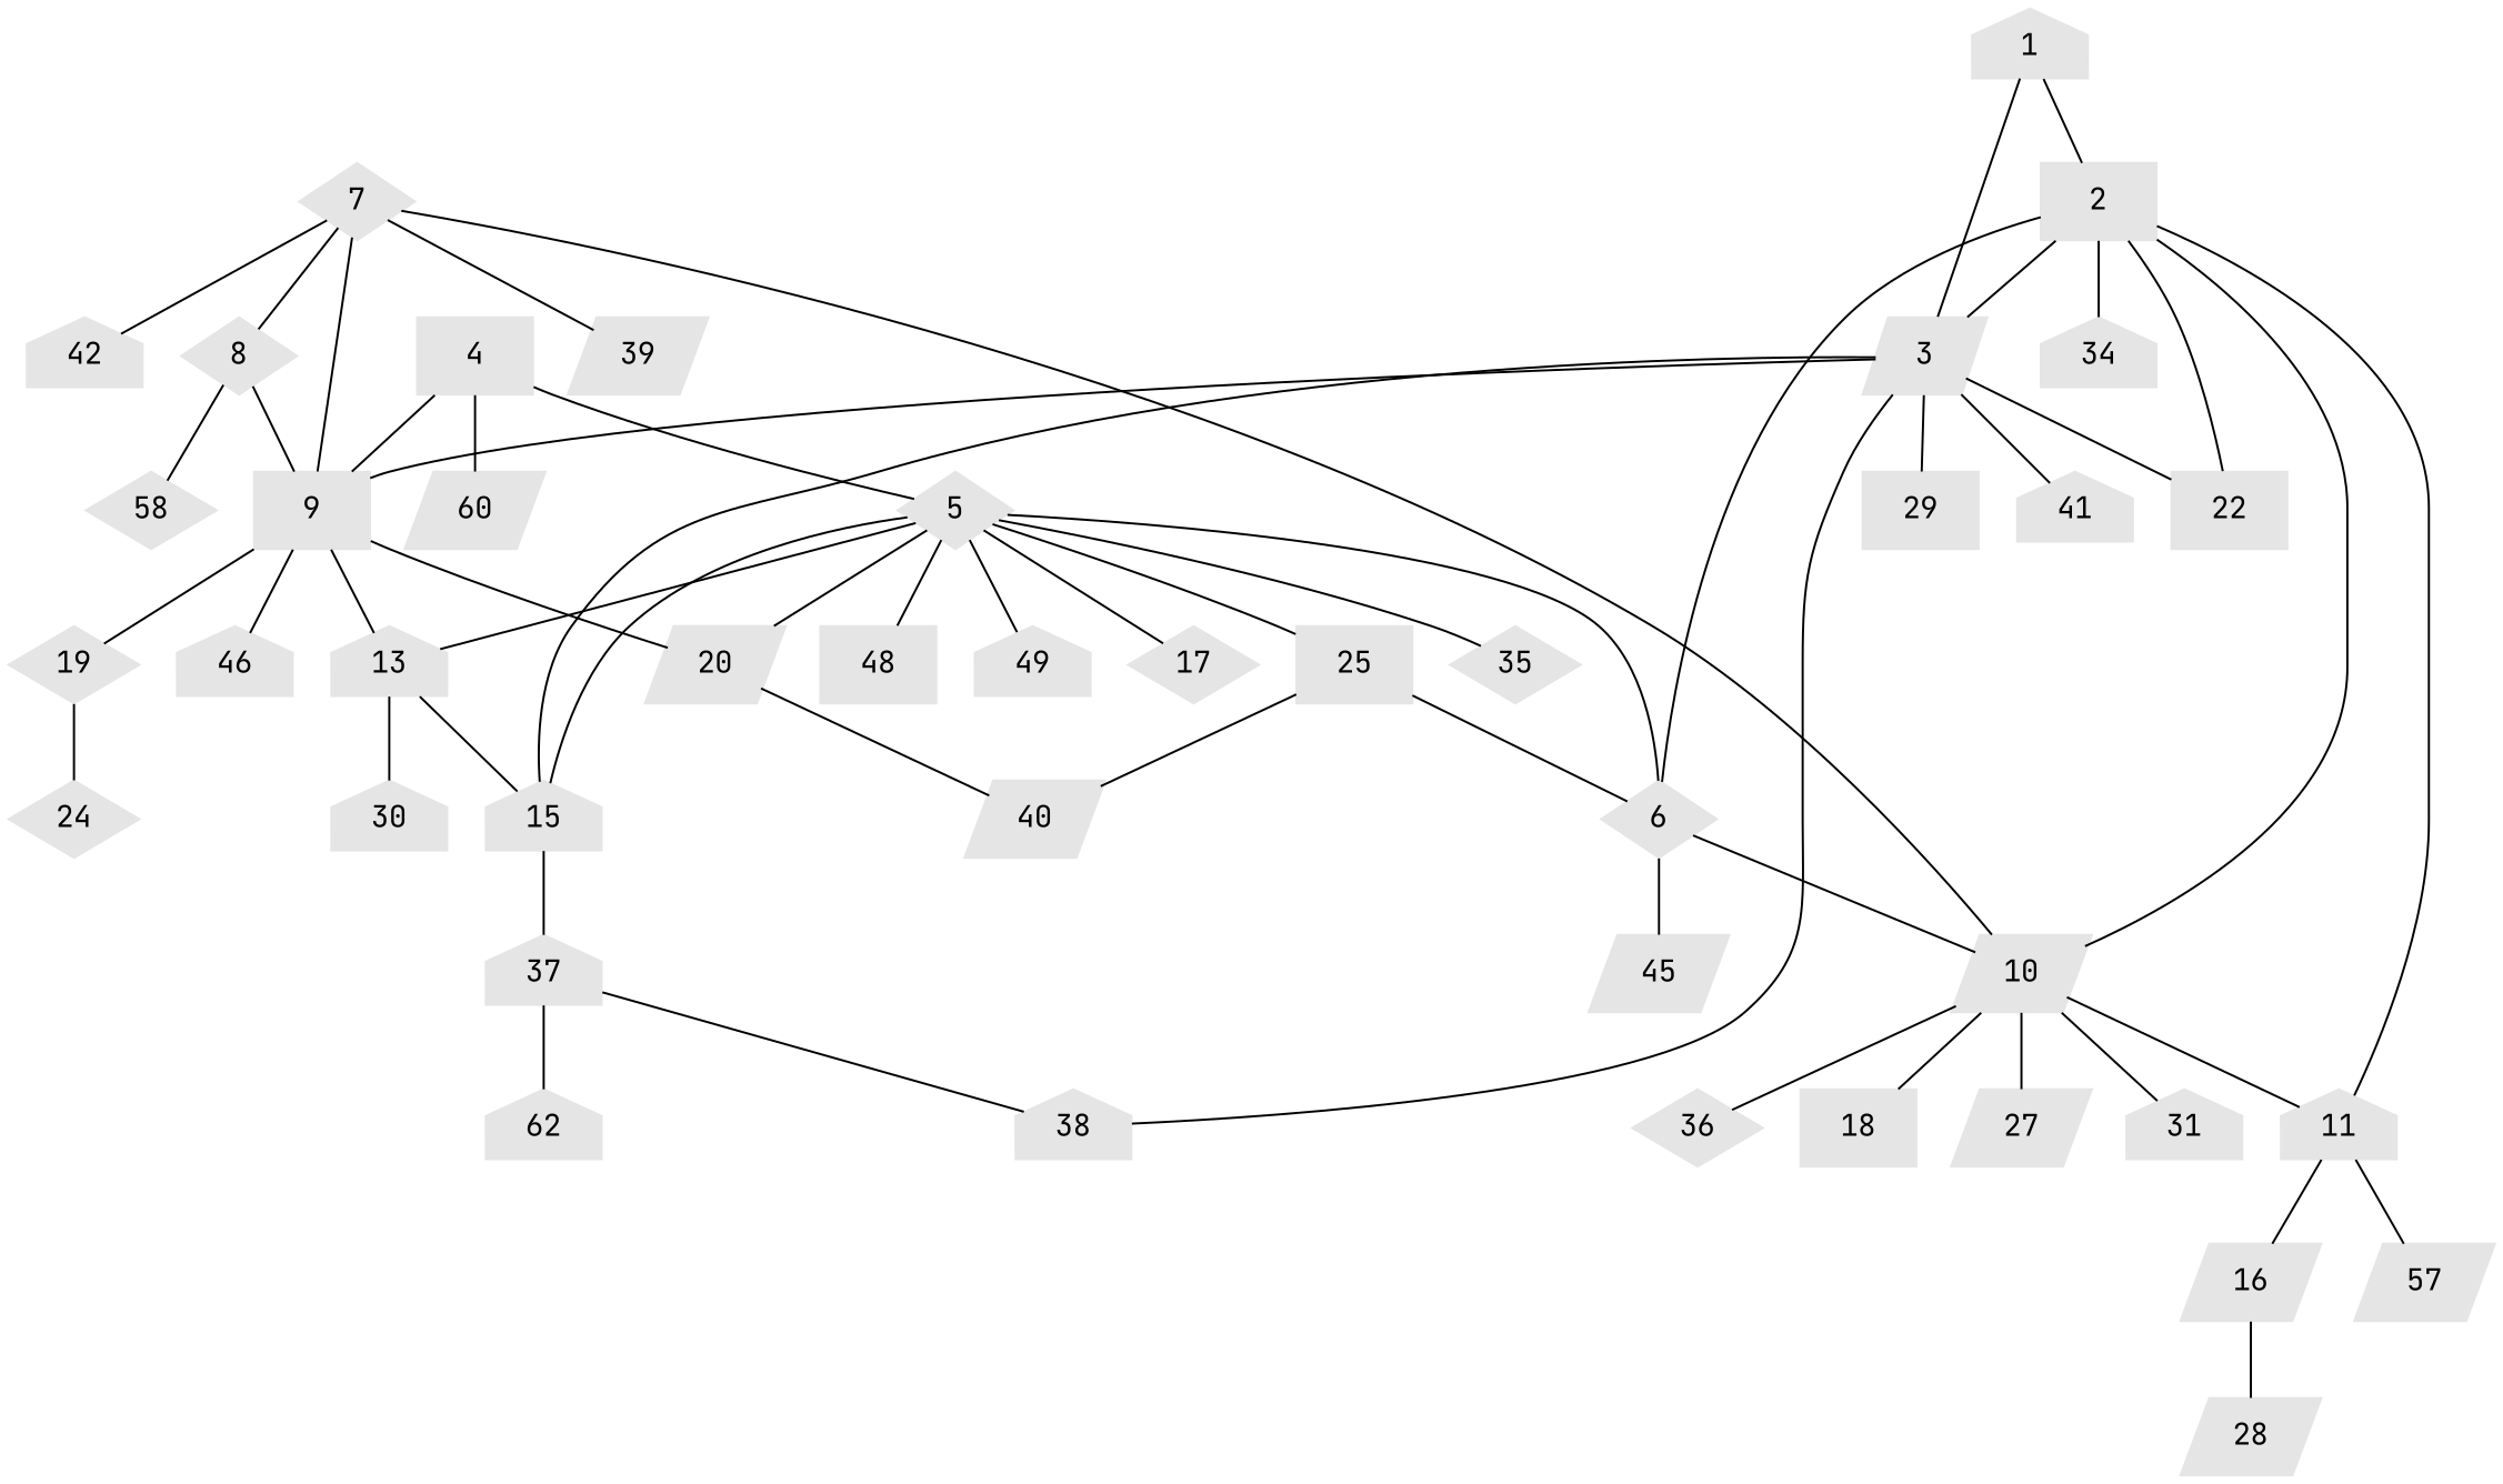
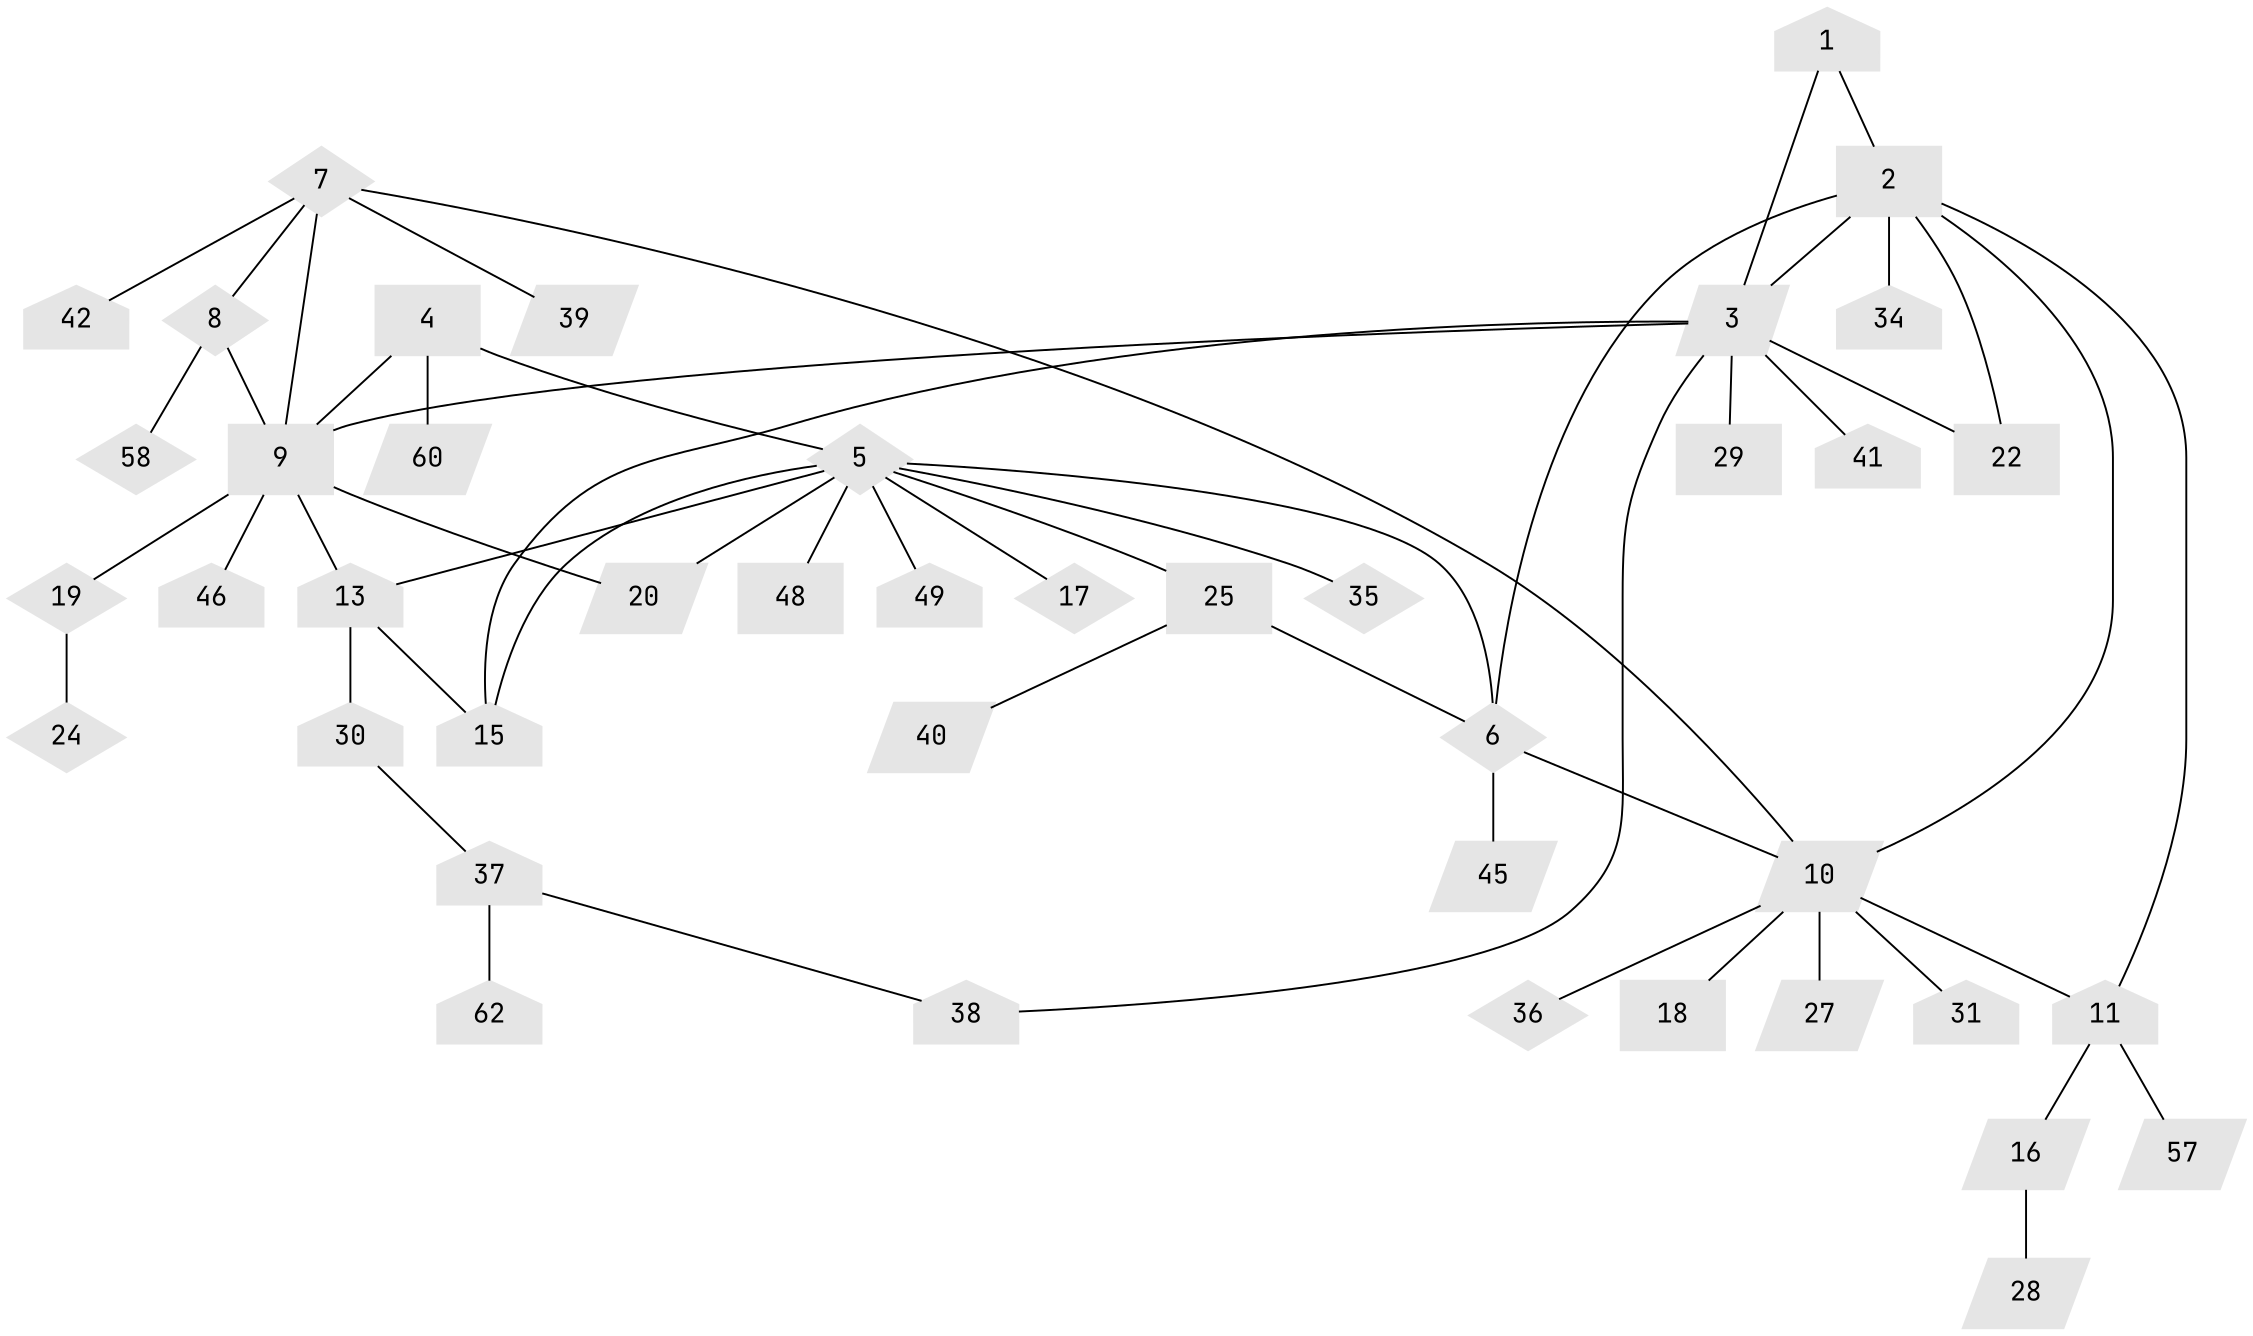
  graph {
    fontname="JetBrains Mono"
    node [color=gray90 fontname="JetBrains Mono" shape=house style=filled]
    edge [fontname="JetBrains Mono"]
    2 [shape=box super="+21"]
    3 [shape=parallelogram super="+53"]
    6 [shape=diamond super="+55"]
    10 [shape=parallelogram super="+12"]
    11 [super="+33"]
    22 [shape=box]
    34 [super="+50"]
    1
    9 [shape=box super="+61"]
    15
    29 [shape=box]
    38
    41
    45 [shape=parallelogram]
    18 [shape=box]
    27 [shape=parallelogram]
    31 [super="+44"]
    36 [shape=diamond]
    16 [shape=parallelogram super="+51"]
    57 [shape=parallelogram]
    13 [super="+56"]
    20 [shape=parallelogram super="+23"]
    19 [shape=diamond super="+32"]
    46
    37 [super="+52"]
    4 [shape=box super="+47"]
    5 [shape=diamond super="+14"]
    60 [shape=parallelogram]
    17 [shape=diamond]
    25 [shape=box]
    35 [shape=diamond]
    48 [shape=box]
    49
    30
    40 [shape=parallelogram super="+43"]
    7 [shape=diamond super="+26"]
    8 [shape=diamond super="+59"]
    39 [shape=parallelogram]
    42
    58 [shape=diamond]
    24 [shape=diamond]
    28 [shape=parallelogram]
    62
    2 -- 3
    2 -- 6
    2 -- 10
    2 -- 11
    2 -- 22
    2 -- 34
    3 -- 22
    3 -- 9
    3 -- 15
    3 -- 29
    3 -- 38
    3 -- 41
    6 -- 10
    6 -- 45
    10 -- 11 [weight=2]
    10 -- 18
    10 -- 27
    10 -- 31
    10 -- 36
    11 -- 16
    11 -- 57
    1 -- 2
    1 -- 3
    9 -- 13
    9 -- 20
    9 -- 19
    9 -- 46
-   15 -- 37
+   30 -- 37
    16 -- 28
    13 -- 15
    13 -- 30
-   20 -- 40
    19 -- 24
    37 -- 38
    37 -- 62
    4 -- 9
    4 -- 5
    4 -- 60
    5 -- 6
    5 -- 15
    5 -- 13
    5 -- 20
    5 -- 17
    5 -- 25
    5 -- 35
    5 -- 48
    5 -- 49
    25 -- 6
    25 -- 40
    7 -- 10
    7 -- 9
    7 -- 8
    7 -- 39
    7 -- 42
    8 -- 9
    8 -- 58
  }
